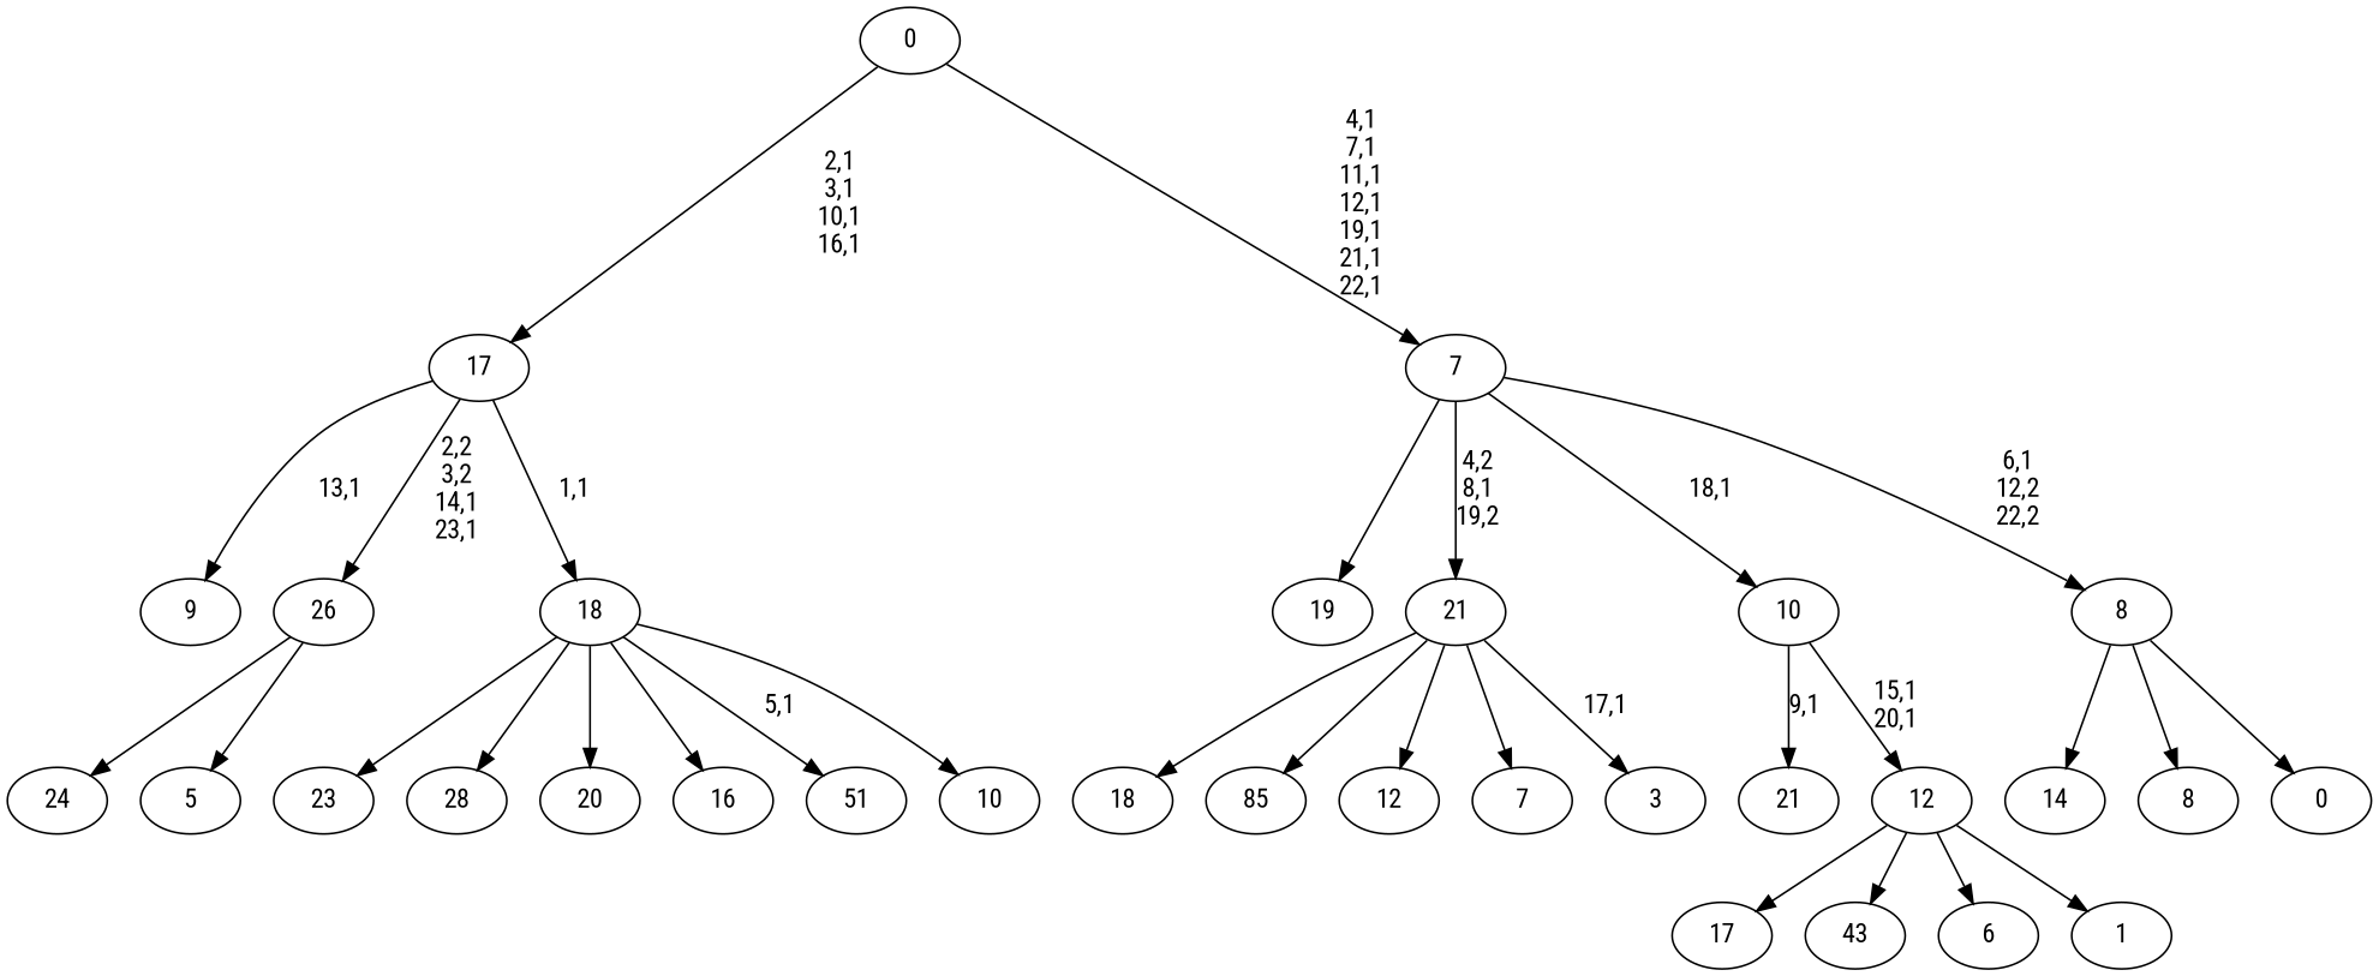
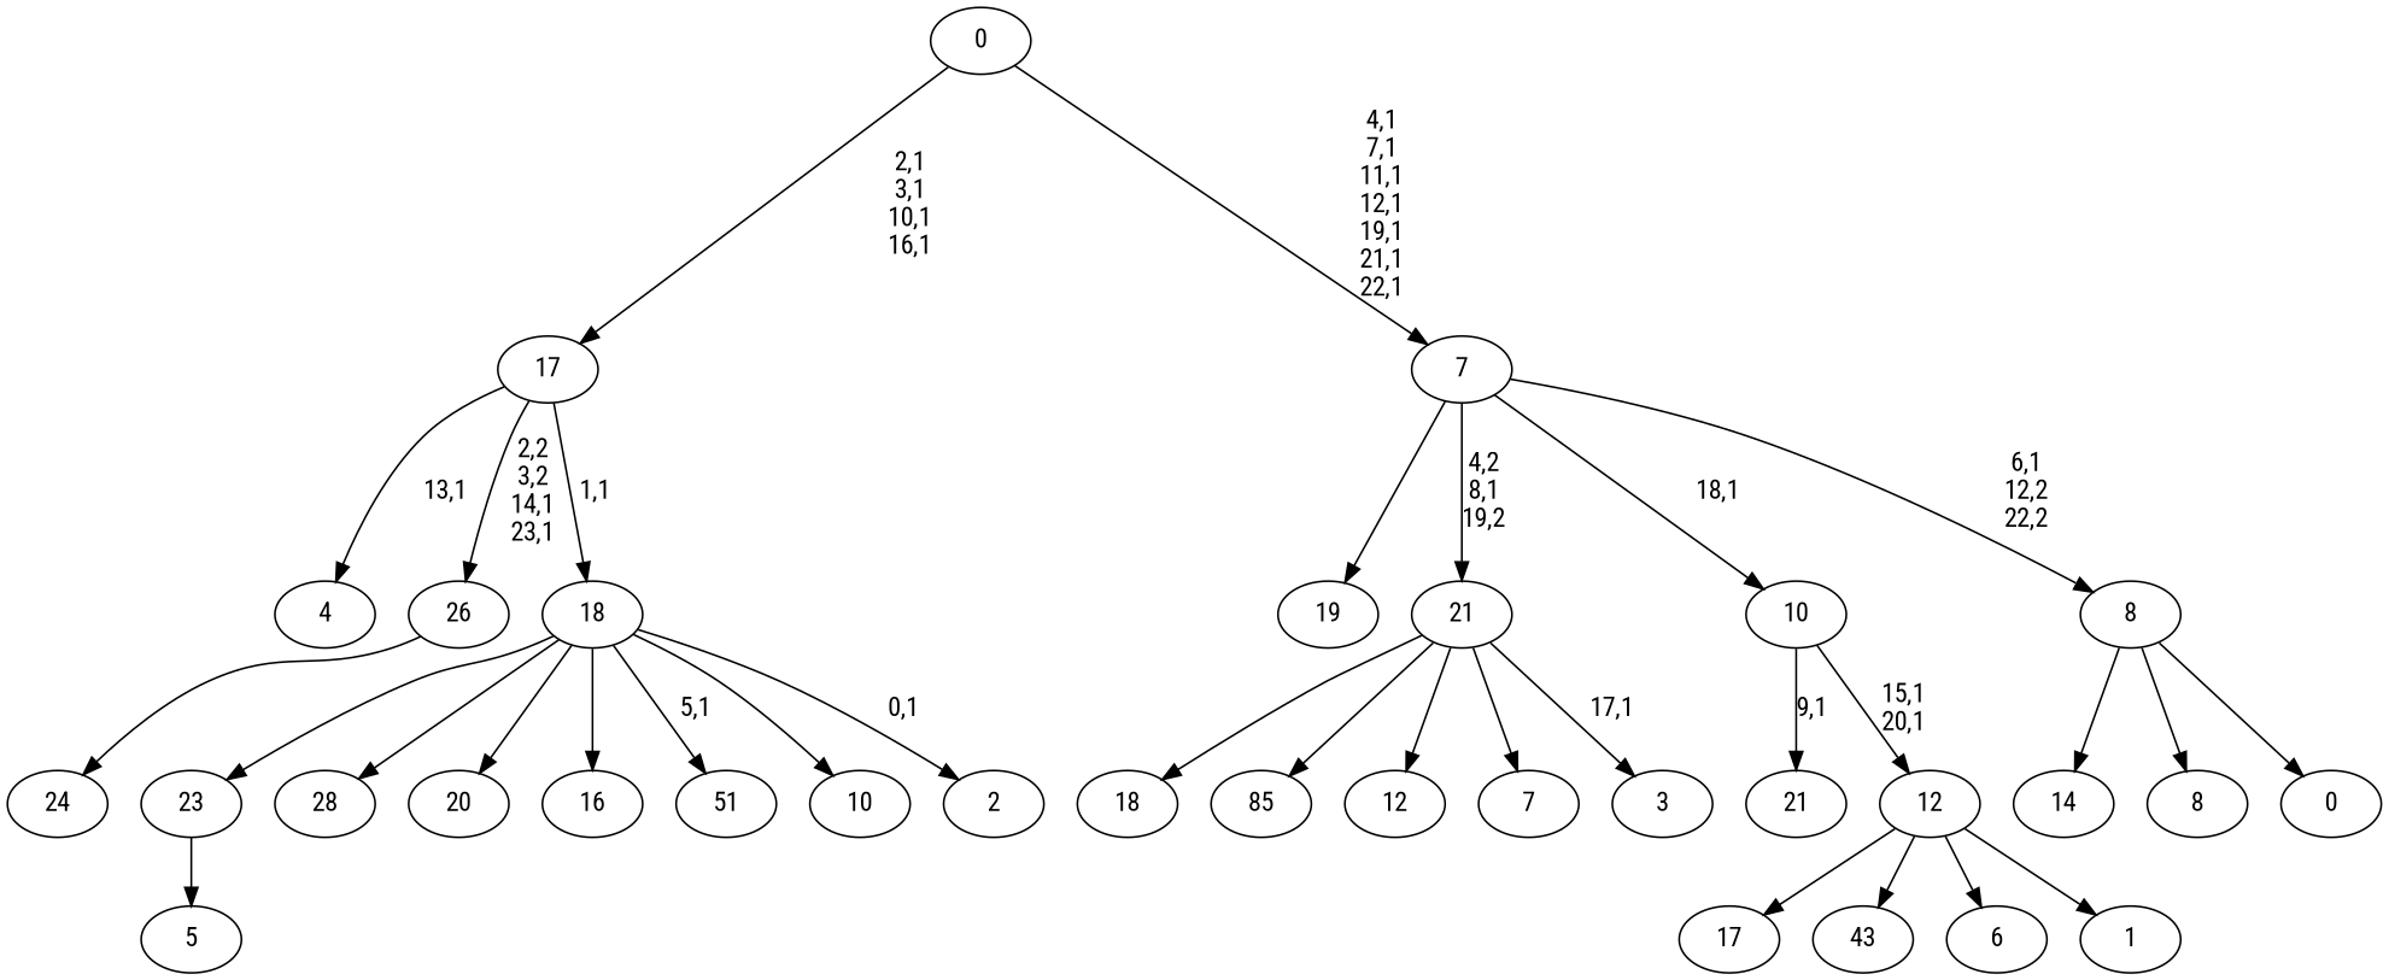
  digraph {
    fontname="Roboto Condensed"
    node [fontname="Roboto Condensed"]
    edge [fontname="Roboto Condensed"]
    n1 [label=24]
    n2 [label=23]
    n3 [label=28]
    n4 [label=21]
    n5 [label=20]
    n6 [label=19]
    n7 [label=18]
    n8 [label=17]
    n9 [label=16]
    n10 [label=85]
    n11 [label=14]
    n12 [label=43]
    n13 [label=12]
    n14 [label=51]
    n15 [label=10]
-   n16 [label=9]
+   n16 [label=4]
    n17 [label=8]
    n18 [label=7]
    n19 [label=6]
    n20 [label=5]
    26
    n22 [label=3]
    21
+   n24 [label=2]
    18
    17
    n27 [label=1]
    12
    10
    n30 [label=0]
    8
    7
    0
    26 -> n1
-   26 -> n20
+   n2 -> n20
    21 -> n7
    21 -> n10
    21 -> n13
    21 -> n18
    21 -> n22 [label="17,1"]
    18 -> n2
    18 -> n3
    18 -> n5
    18 -> n9
    18 -> n14 [label="5,1"]
    18 -> n15
+   18 -> n24 [label="0,1"]
    17 -> n16 [label="13,1"]
    17 -> 26 [label="2,2\n3,2\n14,1\n23,1"]
    17 -> 18 [label="1,1"]
    12 -> n8
    12 -> n12
    12 -> n19
    12 -> n27
    10 -> n4 [label="9,1"]
    10 -> 12 [label="15,1\n20,1"]
    8 -> n11
    8 -> n17
    8 -> n30
    7 -> n6
    7 -> 21 [label="4,2\n8,1\n19,2"]
    7 -> 10 [label="18,1"]
    7 -> 8 [label="6,1\n12,2\n22,2"]
    0 -> 17 [label="2,1\n3,1\n10,1\n16,1"]
    0 -> 7 [label="4,1\n7,1\n11,1\n12,1\n19,1\n21,1\n22,1"]
  }
